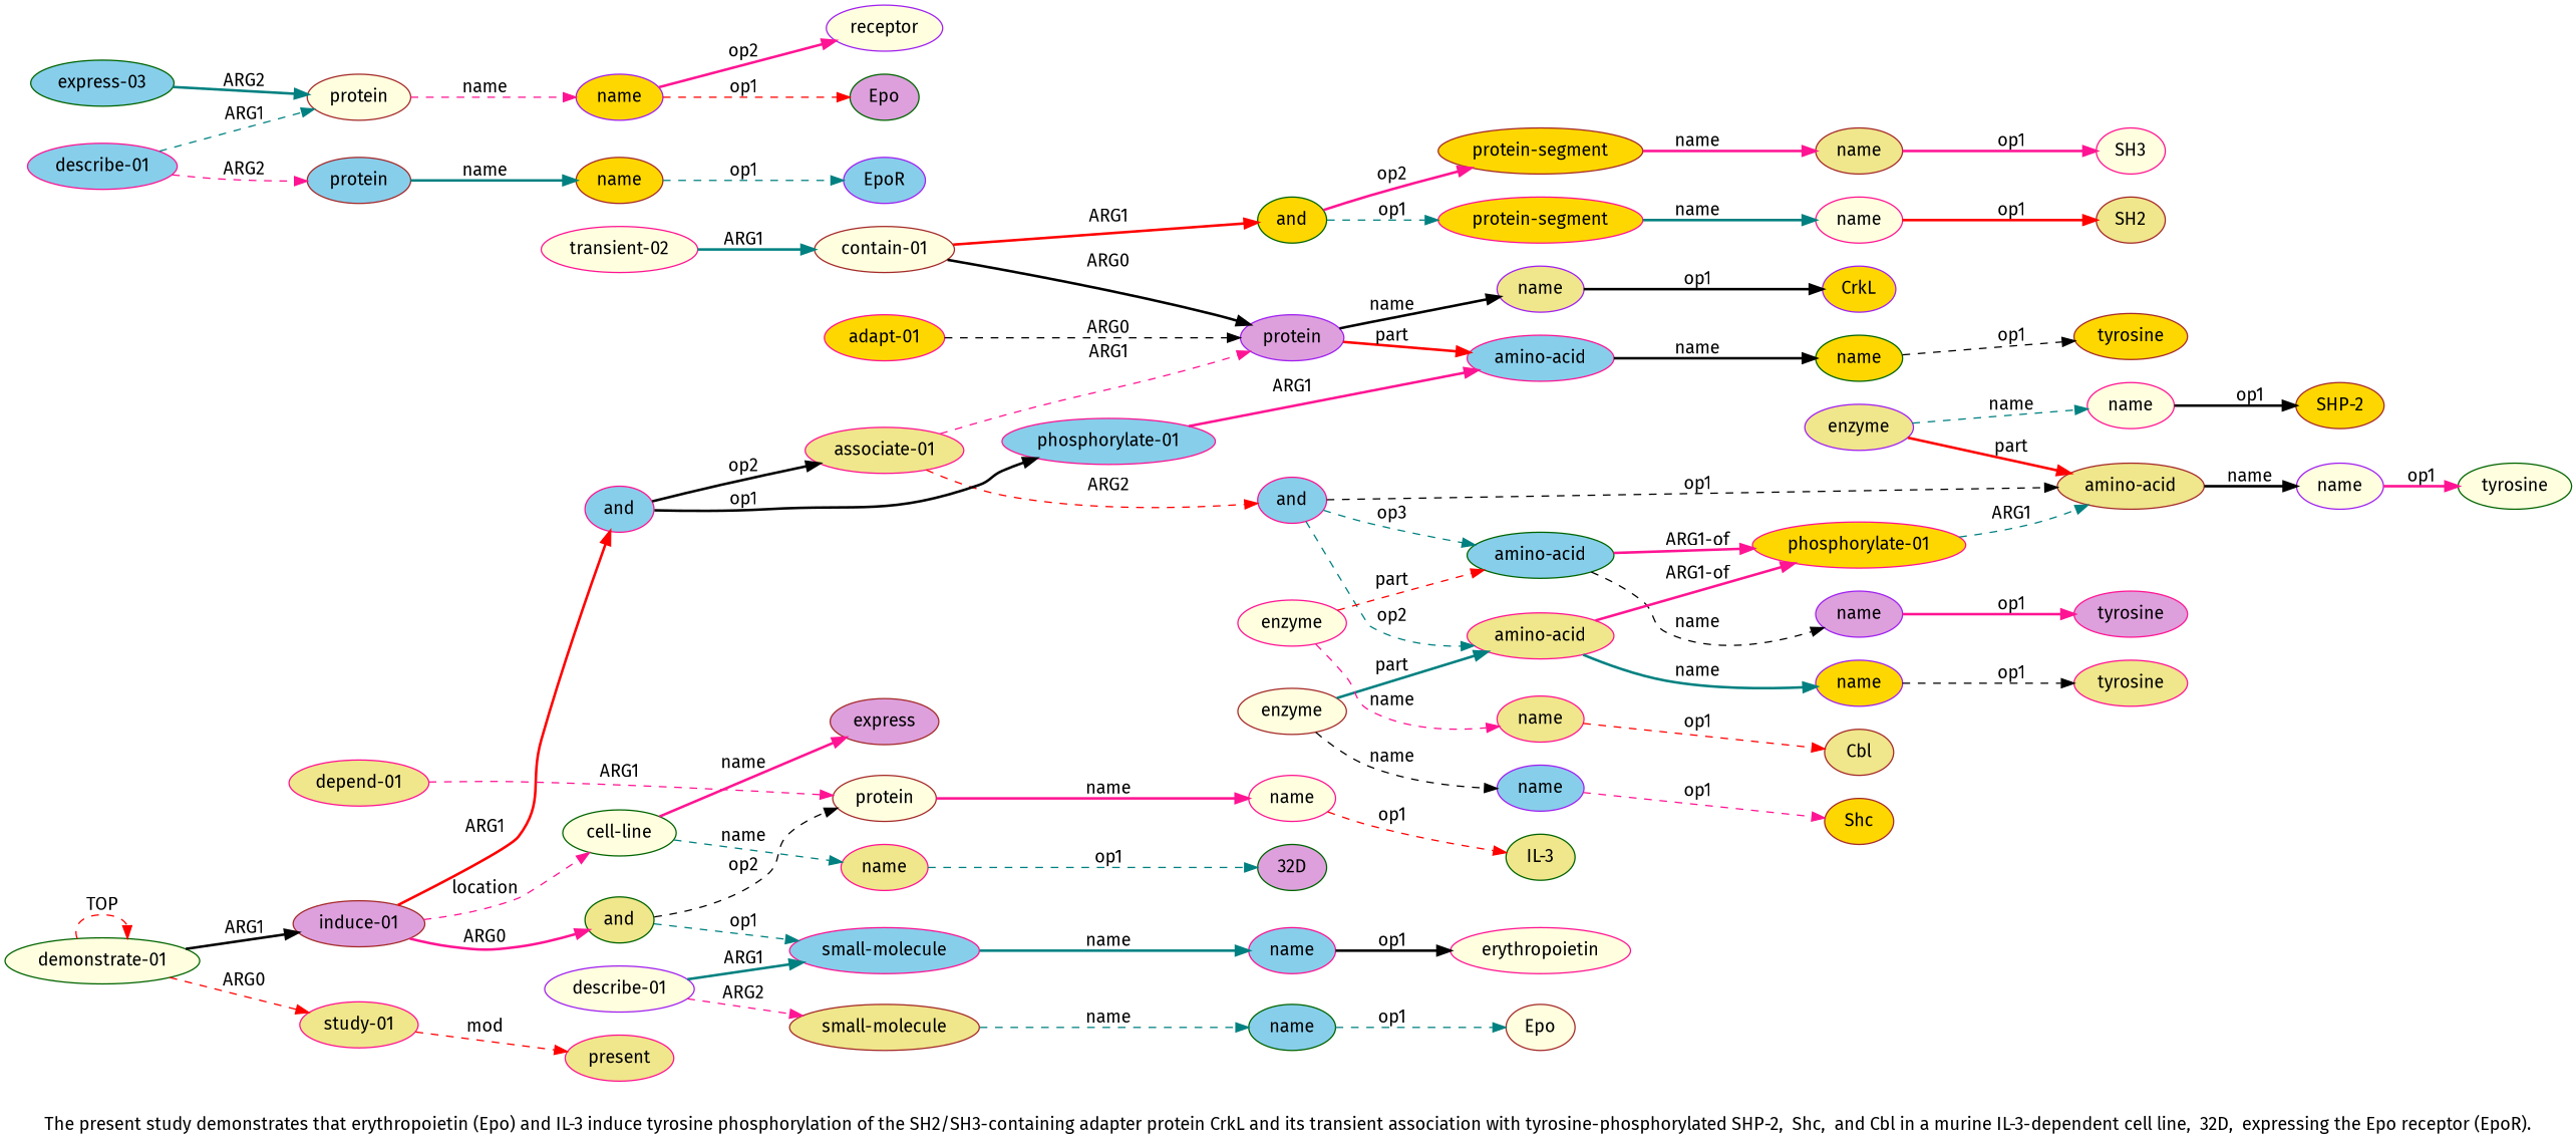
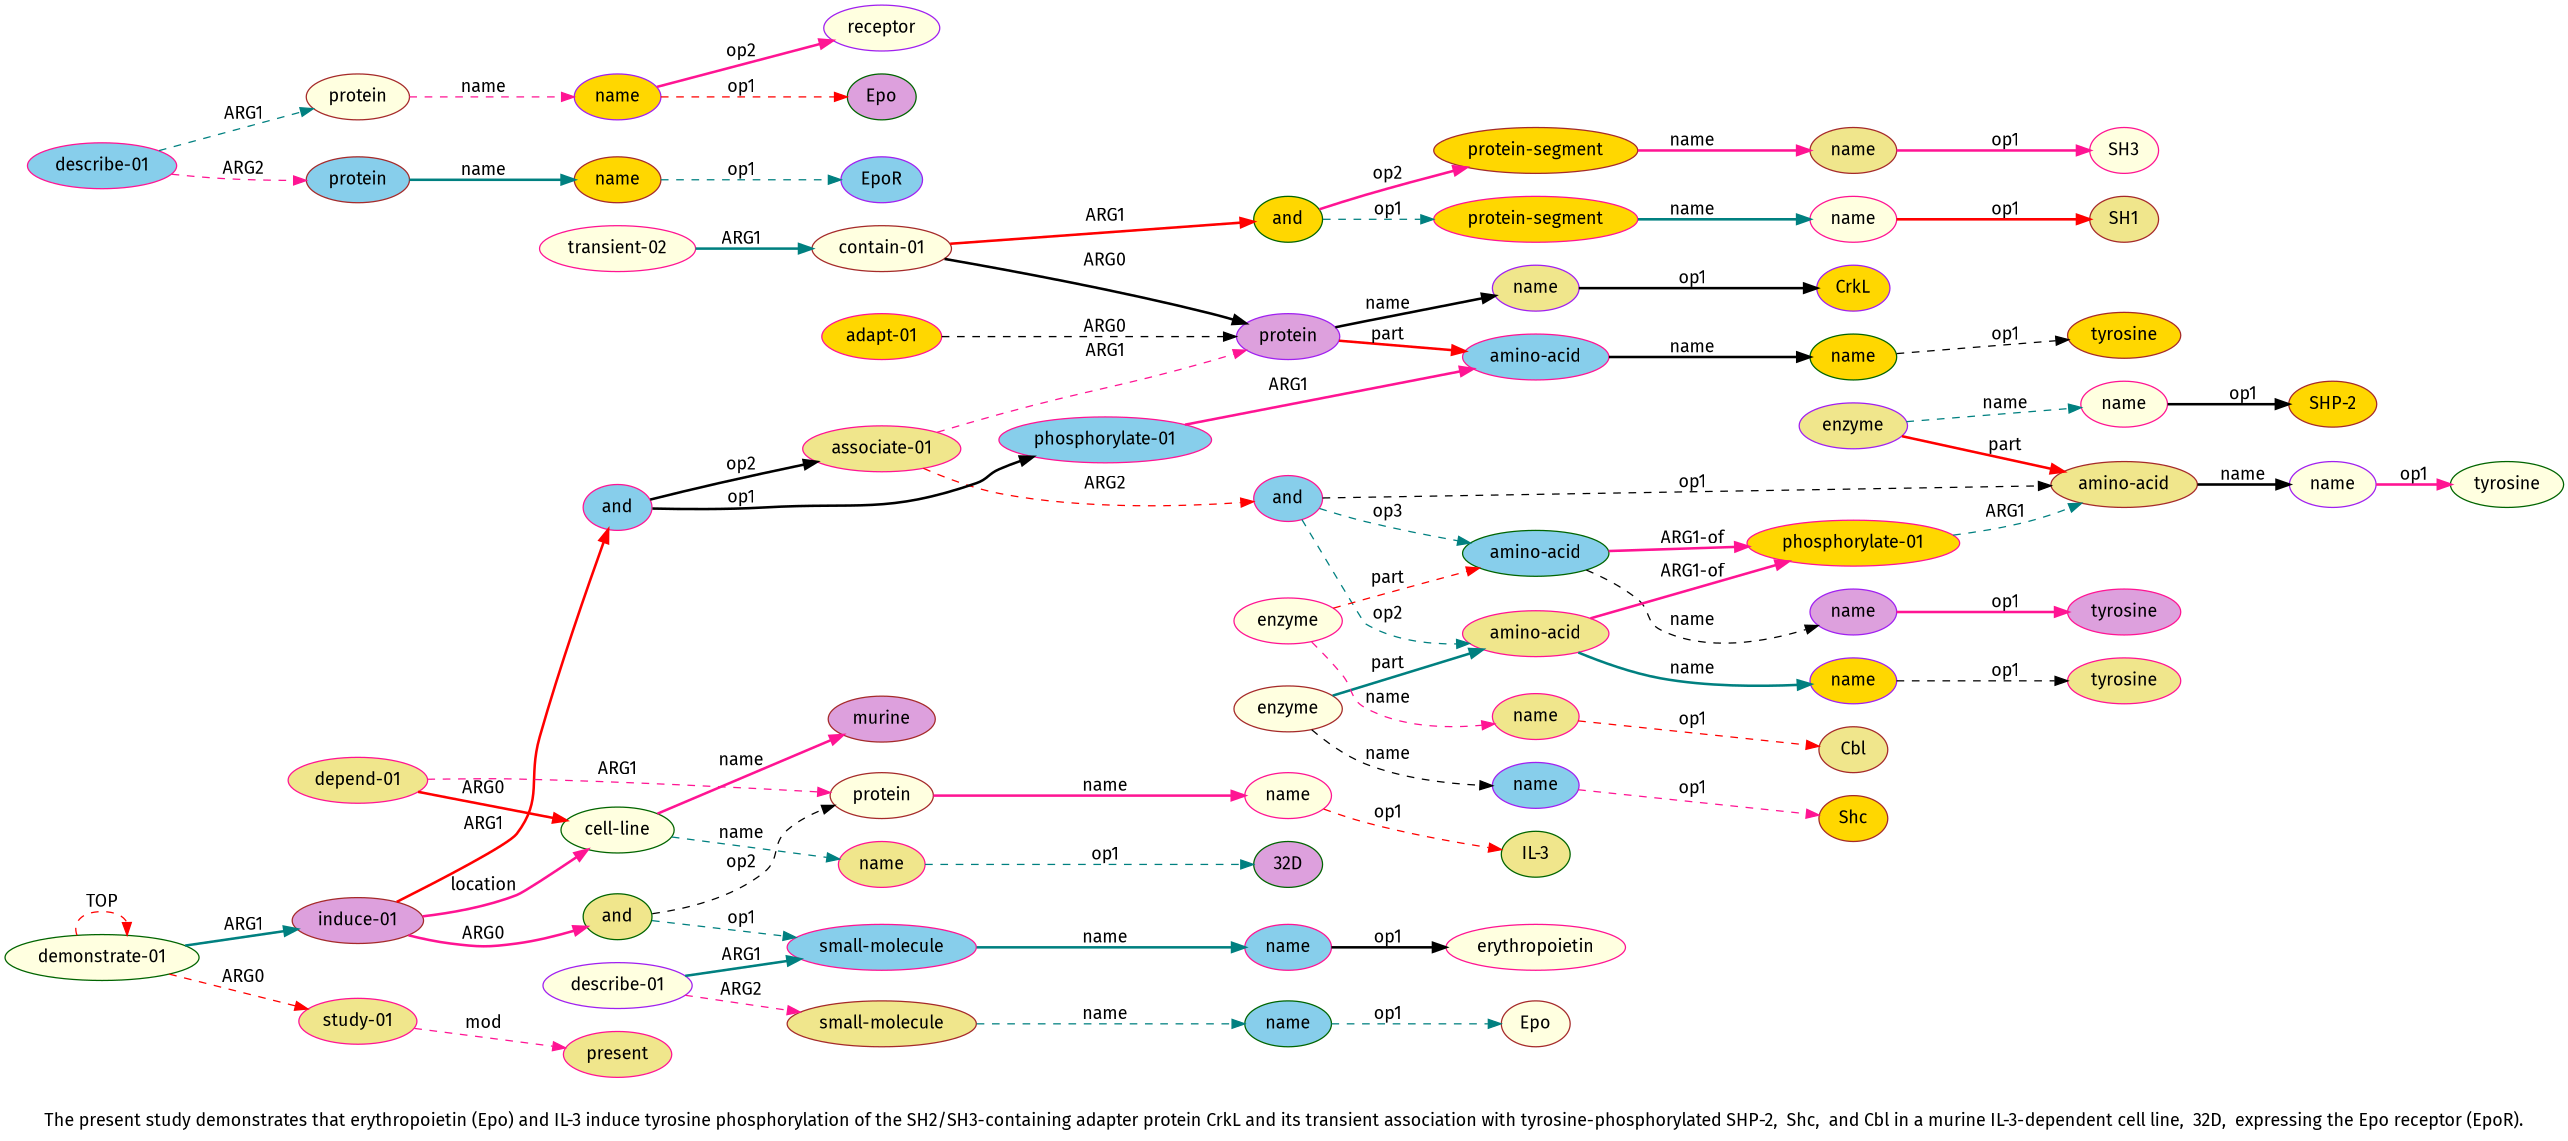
  digraph {
    fontname="Fira Sans"
    label="The present study demonstrates that erythropoietin (Epo) and IL-3 induce tyrosine phosphorylation of the SH2/SH3-containing adapter protein CrkL and its transient association with tyrosine-phosphorylated SHP-2,  Shc,  and Cbl in a murine IL-3-dependent cell line,  32D,  expressing the Epo receptor (EpoR)."
    rankdir=LR
    node [color=deeppink fillcolor=lightyellow fontname="Fira Sans" gold_ind=-1 gold_label=name style=filled test_ind=-1 test_label=name]
    edge [color=teal fontname="Fira Sans" gold_label=op1 style=bold test_label=op1]
    n1 [color=darkgreen fillcolor=gold gold_ind=20 gold_label=and label=and test_ind=20 test_label=and]
    n2 [fillcolor=gold gold_ind=21 gold_label="protein-segment" label="protein-segment" test_ind=21 test_label="protein-segment"]
    n3 [color=brown fillcolor=gold gold_ind=23 gold_label="protein-segment" label="protein-segment" test_ind=23 test_label="protein-segment"]
    n4 [gold_ind=22 label=name test_ind=22]
    n5 [color=brown fillcolor=khaki gold_ind=24 label=name test_ind=24]
-   n6 [color=brown fillcolor=khaki gold_label=SH2 label=SH2 test_label=SH2]
+   n6 [color=brown fillcolor=khaki gold_label=SH2 label=SH1 test_label=SH2]
    n7 [gold_label=SH3 label=SH3 test_label=SH3]
    n8 [fillcolor=khaki gold_ind=25 gold_label="associate-01" label="associate-01" test_ind=25 test_label="associate-01"]
    n9 [fillcolor=skyblue gold_ind=26 gold_label=and label=and test_ind=26 test_label=and]
    n10 [color=purple fillcolor=plum gold_ind=16 gold_label=protein label=protein test_ind=16 test_label=protein]
    n11 [color=brown fillcolor=khaki gold_ind=27 gold_label="amino-acid" label="amino-acid" test_ind=27 test_label="amino-acid"]
    n12 [color=darkgreen fillcolor=skyblue gold_ind=36 gold_label="amino-acid" label="amino-acid" test_ind=36 test_label="amino-acid"]
    n13 [fillcolor=khaki gold_ind=32 gold_label="amino-acid" label="amino-acid" test_ind=32 test_label="amino-acid"]
    n14 [fillcolor=skyblue gold_ind=14 gold_label="amino-acid" label="amino-acid" test_ind=14 test_label="amino-acid"]
    n15 [color=purple fillcolor=khaki gold_ind=17 label=name test_ind=17]
    n16 [color=purple gold_ind=28 label=name test_ind=28]
    n17 [fillcolor=gold gold_ind=31 gold_label="phosphorylate-01" label="phosphorylate-01" test_ind=31 test_label="phosphorylate-01"]
    n18 [color=purple fillcolor=plum gold_ind=37 label=name test_ind=37]
    n19 [color=purple fillcolor=gold gold_ind=33 label=name test_ind=33]
    n20 [color=darkgreen fillcolor=gold gold_ind=15 label=name test_ind=15]
    n21 [color=purple fillcolor=gold gold_label=CrkL label=CrkL test_label=CrkL]
    n22 [color=darkgreen gold_label=tyrosine label=tyrosine test_label=tyrosine]
    n23 [fillcolor=plum gold_label=tyrosine label=tyrosine test_label=tyrosine]
    n24 [fillcolor=khaki gold_label=tyrosine label=tyrosine test_label=tyrosine]
    n25 [color=purple fillcolor=khaki gold_ind=29 gold_label=enzyme label=enzyme test_ind=29 test_label=enzyme]
    n26 [gold_ind=30 label=name test_ind=30]
    n27 [color=brown fillcolor=gold gold_label="SHP-2" label="SHP-2" test_label="SHP-2"]
    n28 [color=darkgreen fillcolor=plum gold_label="32D" label="32D" test_label="32D"]
    n29 [color=purple gold_label=receptor label=receptor test_label=receptor]
    n30 [color=purple fillcolor=skyblue gold_ind=35 label=name test_ind=35]
    n31 [color=brown fillcolor=gold gold_label=Shc label=Shc test_label=Shc]
    n32 [color=brown gold_ind=34 gold_label=enzyme label=enzyme test_ind=34 test_label=enzyme]
    n33 [color=brown fillcolor=gold gold_ind=50 label=name test_ind=50]
    n34 [color=purple fillcolor=skyblue gold_label=EpoR label=EpoR test_label=EpoR]
    n35 [color=brown fillcolor=khaki gold_label=Cbl label=Cbl test_label=Cbl]
    n36 [gold_label=erythropoietin label=erythropoietin test_label=erythropoietin]
    n37 [color=brown fillcolor=gold gold_label=tyrosine label=tyrosine test_label=tyrosine]
    n38 [gold_ind=11 label=name test_ind=11]
    n39 [color=darkgreen fillcolor=khaki gold_label="IL-3" label="IL-3" test_label="IL-3"]
    n40 [color=brown gold_ind=10 gold_label=protein label=protein test_ind=10 test_label=protein]
    n41 [fillcolor=skyblue gold_ind=13 gold_label="phosphorylate-01" label="phosphorylate-01" test_ind=13 test_label="phosphorylate-01"]
    n42 [fillcolor=skyblue gold_ind=12 gold_label=and label=and test_ind=12 test_label=and]
    n43 [fillcolor=khaki gold_ind=39 label=name test_ind=39]
    n44 [gold_ind=38 gold_label=enzyme label=enzyme test_ind=38 test_label=enzyme]
    n45 [color=brown gold_ind=19 gold_label="contain-01" label="contain-01" test_ind=19 test_label="contain-01"]
    n46 [fillcolor=gold gold_ind=18 gold_label="adapt-01" label="adapt-01" test_ind=18 test_label="adapt-01"]
    n47 [color=brown gold_label=Epo label=Epo test_label=Epo]
    n48 [fillcolor=khaki gold_ind=1 gold_label="study-01" label="study-01" test_ind=1 test_label="study-01"]
    n49 [fillcolor=khaki gold_ind=2 gold_label=present label=present test_ind=2 test_label=present]
    n50 [color=darkgreen gold_ind=0 gold_label="demonstrate-01" label="demonstrate-01" test_ind=0 test_label="demonstrate-01"]
    n51 [color=brown fillcolor=plum gold_ind=3 gold_label="induce-01" label="induce-01" test_ind=3 test_label="induce-01"]
    n52 [color=darkgreen fillcolor=khaki gold_ind=4 gold_label=and label=and test_ind=4 test_label=and]
    n53 [color=darkgreen gold_ind=41 gold_label="cell-line" label="cell-line" test_ind=41 test_label="cell-line"]
    n54 [fillcolor=skyblue gold_ind=5 gold_label="small-molecule" label="small-molecule" test_ind=5 test_label="small-molecule"]
    n55 [fillcolor=khaki gold_ind=42 label=name test_ind=42]
-   n56 [color=brown fillcolor=plum gold_ind=43 gold_label=murine label=express test_ind=43 test_label=murine]
+   n56 [color=brown fillcolor=plum gold_ind=43 gold_label=murine label=murine test_ind=43 test_label=murine]
    n57 [fillcolor=skyblue gold_ind=6 label=name test_ind=6]
    n58 [color=purple gold_ind=7 gold_label="describe-01" label="describe-01" test_ind=7 test_label="describe-01"]
    n59 [color=brown fillcolor=khaki gold_ind=8 gold_label="small-molecule" label="small-molecule" test_ind=8 test_label="small-molecule"]
    n60 [color=darkgreen fillcolor=skyblue gold_ind=9 label=name test_ind=9]
    n61 [color=darkgreen fillcolor=plum gold_label=Epo label=Epo test_label=Epo]
    n62 [color=brown gold_ind=46 gold_label=protein label=protein test_ind=46 test_label=protein]
    n63 [color=purple fillcolor=gold gold_ind=47 label=name test_ind=47]
    n64 [fillcolor=khaki gold_ind=44 gold_label="depend-01" label="depend-01" test_ind=44 test_label="depend-01"]
-   n65 [color=darkgreen fillcolor=skyblue gold_ind=45 gold_label="express-03" label="express-03" test_ind=45 test_label="express-03"]
    n66 [gold_ind=40 gold_label="transient-02" label="transient-02" test_ind=40 test_label="transient-02"]
    n67 [fillcolor=skyblue gold_ind=48 gold_label="describe-01" label="describe-01" test_ind=48 test_label="describe-01"]
    n68 [color=brown fillcolor=skyblue gold_ind=49 gold_label=protein label=protein test_ind=49 test_label=protein]
    n1 -> n2 [label=op1 style=dashed]
    n1 -> n3 [color=deeppink gold_label=op2 label=op2 test_label=op2]
    n2 -> n4 [gold_label=name label=name test_label=name]
    n3 -> n5 [color=deeppink gold_label=name label=name test_label=name]
    n4 -> n6 [color=red label=op1]
    n5 -> n7 [color=deeppink label=op1]
    n8 -> n9 [color=red gold_label=ARG2 label=ARG2 style=dashed test_label=ARG2]
    n8 -> n10 [color=deeppink gold_label=ARG1 label=ARG1 style=dashed test_label=ARG1]
    n9 -> n11 [color=black label=op1 style=dashed]
    n9 -> n12 [gold_label=op3 label=op3 style=dashed test_label=op3]
    n9 -> n13 [gold_label=op2 label=op2 style=dashed test_label=op2]
    n10 -> n14 [color=red gold_label=part label=part test_label=part]
    n10 -> n15 [color=black gold_label=name label=name test_label=name]
    n11 -> n16 [color=black gold_label=name label=name test_label=name]
    n12 -> n17 [color=deeppink gold_label="ARG1-of" label="ARG1-of" test_label="ARG1-of"]
    n12 -> n18 [color=black gold_label=name label=name style=dashed test_label=name]
    n13 -> n17 [color=deeppink gold_label="ARG1-of" label="ARG1-of" test_label="ARG1-of"]
    n13 -> n19 [gold_label=name label=name test_label=name]
    n14 -> n20 [color=black gold_label=name label=name test_label=name]
    n15 -> n21 [color=black label=op1]
    n16 -> n22 [color=deeppink label=op1]
    n17 -> n11 [gold_label=ARG1 label=ARG1 style=dashed test_label=ARG1]
    n18 -> n23 [color=deeppink label=op1]
    n19 -> n24 [color=black label=op1 style=dashed]
    n20 -> n37 [color=black label=op1 style=dashed]
    n25 -> n11 [color=red gold_label=part label=part test_label=part]
    n25 -> n26 [gold_label=name label=name style=dashed test_label=name]
    n26 -> n27 [color=black label=op1]
    n30 -> n31 [color=deeppink label=op1 style=dashed]
    n32 -> n13 [gold_label=part label=part test_label=part]
    n32 -> n30 [color=black gold_label=name label=name style=dashed test_label=name]
    n33 -> n34 [label=op1 style=dashed]
    n38 -> n39 [color=red label=op1 style=dashed]
    n40 -> n38 [color=deeppink gold_label=name label=name test_label=name]
    n41 -> n14 [color=deeppink gold_label=ARG1 label=ARG1 test_label=ARG1]
    n42 -> n8 [color=black gold_label=op2 label=op2 test_label=op2]
    n42 -> n41 [color=black label=op1]
    n43 -> n35 [color=red label=op1 style=dashed]
    n44 -> n12 [color=red gold_label=part label=part style=dashed test_label=part]
    n44 -> n43 [color=deeppink gold_label=name label=name style=dashed test_label=name]
    n45 -> n1 [color=red gold_label=ARG1 label=ARG1 test_label=ARG1]
    n45 -> n10 [color=black gold_label=ARG0 label=ARG0 test_label=ARG0]
    n46 -> n10 [color=black gold_label=ARG0 label=ARG0 style=dashed test_label=ARG0]
-   n48 -> n49 [color=red gold_label=mod label=mod style=dashed test_label=mod]
+   n48 -> n49 [color=deeppink gold_label=mod label=mod style=dashed test_label=mod]
    n50 -> n48 [color=red gold_label=ARG0 label=ARG0 style=dashed test_label=ARG0]
    n50 -> n50 [color=red gold_label=TOP label=TOP style=dashed test_label=TOP]
-   n50 -> n51 [color=black gold_label=ARG1 label=ARG1 test_label=ARG1]
+   n50 -> n51 [gold_label=ARG1 label=ARG1 test_label=ARG1]
    n51 -> n42 [color=red gold_label=ARG1 label=ARG1 test_label=ARG1]
    n51 -> n52 [color=deeppink gold_label=ARG0 label=ARG0 test_label=ARG0]
-   n51 -> n53 [color=deeppink gold_label=location label=location style=dashed test_label=location]
+   n51 -> n53 [color=deeppink gold_label=location label=location test_label=location]
    n52 -> n40 [color=black gold_label=op2 label=op2 style=dashed test_label=op2]
    n52 -> n54 [label=op1 style=dashed]
    n53 -> n55 [gold_label=name label=name style=dashed test_label=name]
    n53 -> n56 [color=deeppink gold_label=mod label=name test_label=mod]
    n54 -> n57 [gold_label=name label=name test_label=name]
    n55 -> n28 [label=op1 style=dashed]
    n57 -> n36 [color=black label=op1]
    n58 -> n54 [gold_label=ARG1 label=ARG1 test_label=ARG1]
    n58 -> n59 [color=deeppink gold_label=ARG2 label=ARG2 style=dashed test_label=ARG2]
    n59 -> n60 [gold_label=name label=name style=dashed test_label=name]
    n60 -> n47 [label=op1 style=dashed]
    n62 -> n63 [color=deeppink gold_label=name label=name style=dashed test_label=name]
    n63 -> n29 [color=deeppink gold_label=op2 label=op2 test_label=op2]
    n63 -> n61 [color=red label=op1 style=dashed]
    n64 -> n40 [color=deeppink gold_label=ARG1 label=ARG1 style=dashed test_label=ARG1]
-   n65 -> n62 [gold_label=ARG2 label=ARG2 test_label=ARG2]
+   n64 -> n53 [color=red gold_label=ARG0 label=ARG0 test_label=ARG0]
    n66 -> n45 [gold_label=ARG1 label=ARG1 test_label=ARG1]
    n67 -> n62 [gold_label=ARG1 label=ARG1 style=dashed test_label=ARG1]
    n67 -> n68 [color=deeppink gold_label=ARG2 label=ARG2 style=dashed test_label=ARG2]
    n68 -> n33 [gold_label=name label=name test_label=name]
  }
